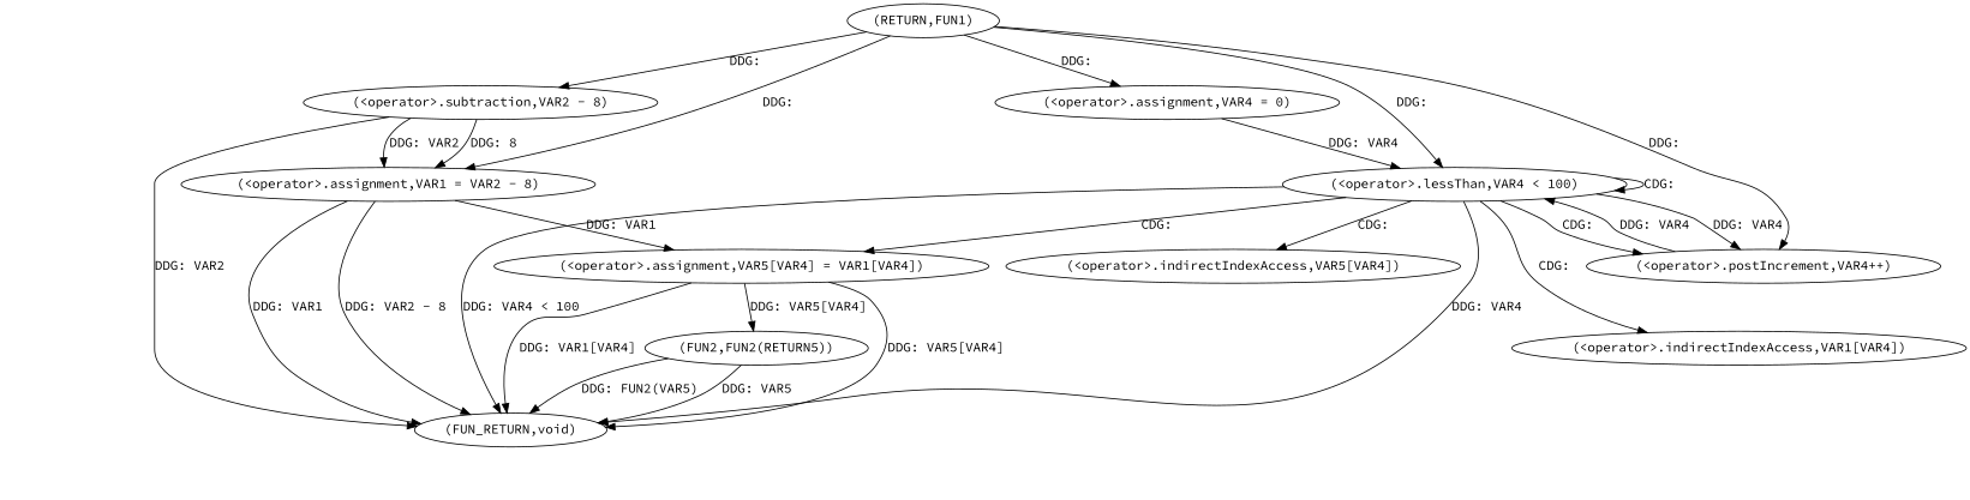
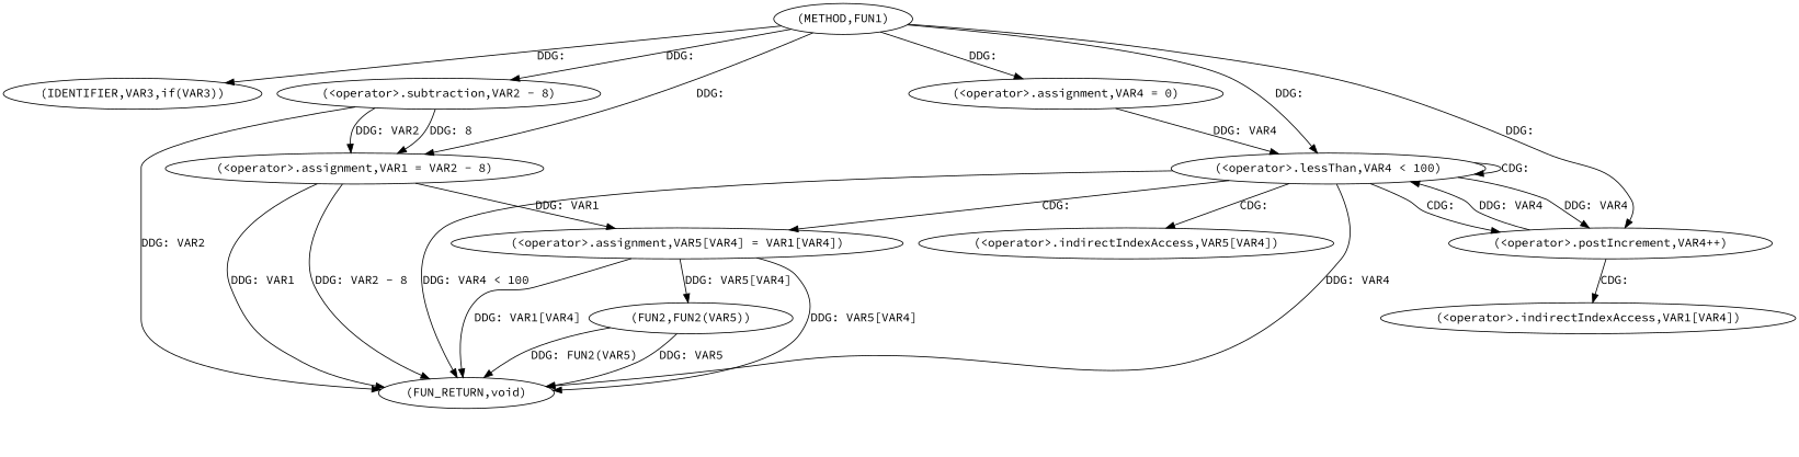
  digraph {
    fontname="Source Code Pro"
    node [fontname="Source Code Pro"]
    edge [fontname="Source Code Pro"]
-   n1 [label="(RETURN,FUN1)"]
+   n1 [label="(METHOD,FUN1)"]
+   n2 [label="(IDENTIFIER,VAR3,if(VAR3))"]
    n3 [label="(<operator>.assignment,VAR1 = VAR2 - 8)"]
    n4 [label="(<operator>.subtraction,VAR2 - 8)"]
    n5 [label="(<operator>.assignment,VAR4 = 0)"]
    n6 [label="(<operator>.lessThan,VAR4 < 100)"]
    n7 [label="(<operator>.postIncrement,VAR4++)"]
    n8 [label="(FUN_RETURN,void)"]
    n9 [label="(<operator>.assignment,VAR5[VAR4] = VAR1[VAR4])"]
    n10 [label="(<operator>.indirectIndexAccess,VAR5[VAR4])"]
    n11 [label="(<operator>.indirectIndexAccess,VAR1[VAR4])"]
-   n12 [label="(FUN2,FUN2(RETURN5))"]
+   n12 [label="(FUN2,FUN2(VAR5))"]
+   n1 -> n2 [label="DDG: "]
    n1 -> n3 [label="DDG: "]
    n1 -> n4 [label="DDG: "]
    n1 -> n5 [label="DDG: "]
    n1 -> n6 [label="DDG: "]
    n1 -> n7 [label="DDG: "]
    n3 -> n8 [label="DDG: VAR1"]
    n3 -> n8 [label="DDG: VAR2 - 8"]
    n3 -> n9 [label="DDG: VAR1"]
    n4 -> n3 [label="DDG: VAR2"]
    n4 -> n3 [label="DDG: 8"]
    n4 -> n8 [label="DDG: VAR2"]
    n5 -> n6 [label="DDG: VAR4"]
    n6 -> n6 [label="CDG: "]
    n6 -> n7 [label="DDG: VAR4"]
    n6 -> n7 [label="CDG: "]
    n6 -> n8 [label="DDG: VAR4 < 100"]
    n6 -> n8 [label="DDG: VAR4"]
    n6 -> n9 [label="CDG: "]
    n6 -> n10 [label="CDG: "]
-   n6 -> n11 [label="CDG: "]
+   n7 -> n11 [label="CDG: "]
    n7 -> n6 [label="DDG: VAR4"]
    n9 -> n8 [label="DDG: VAR5[VAR4]"]
    n9 -> n8 [label="DDG: VAR1[VAR4]"]
    n9 -> n12 [label="DDG: VAR5[VAR4]"]
    n12 -> n8 [label="DDG: FUN2(VAR5)"]
    n12 -> n8 [label="DDG: VAR5"]
  }
